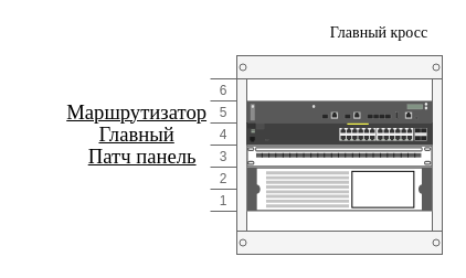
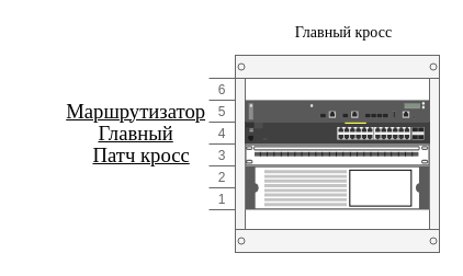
  <mxCell id="0" />
  <mxCell id="1" parent="0" />
  <mxCell id="2" value="" style="strokeColor=#666666;html=1;verticalLabelPosition=bottom;labelBackgroundColor=#ffffff;verticalAlign=top;outlineConnect=0;shadow=0;dashed=0;shape=mxgraph.rackGeneral.container;fillColor2=#f4f4f4;container=1;collapsible=0;childLayout=rack;allowGaps=1;marginLeft=33;marginRight=9;marginTop=21;marginBottom=22;textColor=#666666;numDisp=ascend;fontStyle=4" parent="1" vertex="1"><mxGeometry x="190" y="50" width="210" height="180" as="geometry" /></mxCell>
  <mxCell id="3" value="" style="html=1;verticalLabelPosition=bottom;verticalAlign=top;outlineConnect=0;shadow=0;dashed=0;shape=mxgraph.rack.hpe_aruba.gateways_controllers.aruba_7210_mobility_controller_front;fontStyle=4" parent="2" vertex="1"><mxGeometry x="33" y="41" width="168" height="20" as="geometry" /></mxCell>
  <mxCell id="4" value="" style="html=1;verticalLabelPosition=bottom;verticalAlign=top;outlineConnect=0;shadow=0;dashed=0;shape=mxgraph.rack.hpe_aruba.switches.j9773a_2530_24g_poeplus_switch;fontStyle=4" parent="2" vertex="1"><mxGeometry x="33" y="61" width="168" height="20" as="geometry" /></mxCell>
  <mxCell id="5" value="" style="strokeColor=#666666;html=1;labelPosition=right;align=left;spacingLeft=15;shadow=0;dashed=0;outlineConnect=0;shape=mxgraph.rack.general.cat5e_rack_mount_patch_panel_24_ports;fontStyle=4" parent="2" vertex="1"><mxGeometry x="33" y="81" width="168" height="20" as="geometry" /></mxCell>
  <mxCell id="6" value="" style="shape=mxgraph.rack.apc.apc_smart_ups_1000-3000_va_2u;html=1;labelPosition=right;align=left;spacingLeft=15;dashed=0;shadow=0;fillColor=#ffffff;fontStyle=4" parent="2" vertex="1"><mxGeometry x="33" y="101" width="168" height="40" as="geometry" /></mxCell>
  <mxCell id="7" value="&lt;p class=&quot;MsoNormal&quot; style=&quot;text-align: justify ; margin-bottom: 0.0pt ; text-indent: 35.45pt ; line-height: 150%&quot;&gt;&lt;span style=&quot;font-size: 14pt ; line-height: 150% ; font-family: &amp;quot;times new roman&amp;quot; , serif&quot;&gt;Маршрутизатор&lt;/span&gt;&lt;/p&gt;" style="text;html=1;strokeColor=none;fillColor=none;align=center;verticalAlign=middle;whiteSpace=wrap;rounded=0;fontFamily=Times New Roman;fontSize=14;fontStyle=4" parent="1" vertex="1"><mxGeometry x="20" y="84" width="160" height="20" as="geometry" /></mxCell>
  <mxCell id="8" value="&lt;p class=&quot;MsoNormal&quot; style=&quot;margin-bottom: 0cm ; margin-bottom: 0.0pt ; text-align: justify ; text-indent: 35.45pt ; line-height: 150%&quot;&gt;&lt;span style=&quot;font-size: 14pt ; line-height: 150% ; font-family: &amp;quot;times new roman&amp;quot; , serif&quot;&gt;Главный&lt;span&gt;&lt;/span&gt;&lt;/span&gt;&lt;/p&gt;" style="text;html=1;strokeColor=none;fillColor=none;align=center;verticalAlign=middle;whiteSpace=wrap;rounded=0;fontFamily=Times New Roman;fontSize=14;fontStyle=4" parent="1" vertex="1"><mxGeometry x="80" y="104" width="40" height="20" as="geometry" /></mxCell>
- <mxCell id="9" value="&lt;p class=&quot;MsoNormal&quot; style=&quot;margin-bottom: 0cm ; margin-bottom: 0.0pt ; text-align: justify ; text-indent: 35.45pt ; line-height: 150%&quot;&gt;&lt;u&gt;&lt;span style=&quot;font-size: 14.0pt ; line-height: 150% ; font-family: &amp;#34;times new roman&amp;#34; , serif&quot;&gt;Патч панель&lt;/span&gt;&lt;/u&gt;&lt;/p&gt;" style="text;html=1;strokeColor=none;fillColor=none;align=center;verticalAlign=middle;whiteSpace=wrap;rounded=0;fontFamily=Times New Roman;fontSize=14;" parent="1" vertex="1"><mxGeometry x="30" y="124" width="150" height="20" as="geometry" /></mxCell>
- <mxCell id="10" value="Главный кросс" style="text;html=1;strokeColor=none;fillColor=none;align=center;verticalAlign=middle;whiteSpace=wrap;rounded=0;fontFamily=Times New Roman;fontSize=14;" parent="1" vertex="1"><mxGeometry x="273" y="20" width="140" height="20" as="geometry" /></mxCell>
+ <mxCell id="9" value="&lt;p class=&quot;MsoNormal&quot; style=&quot;margin-bottom: 0cm ; margin-bottom: 0.0pt ; text-align: justify ; text-indent: 35.45pt ; line-height: 150%&quot;&gt;&lt;u&gt;&lt;span style=&quot;font-size: 14.0pt ; line-height: 150% ; font-family: &amp;#34;times new roman&amp;#34; , serif&quot;&gt;Патч кросс&lt;/span&gt;&lt;/u&gt;&lt;/p&gt;" style="text;html=1;strokeColor=none;fillColor=none;align=center;verticalAlign=middle;whiteSpace=wrap;rounded=0;fontFamily=Times New Roman;fontSize=14;" parent="1" vertex="1"><mxGeometry x="30" y="124" width="150" height="20" as="geometry" /></mxCell>
+ <mxCell id="10" value="Главный кросс" style="text;html=1;strokeColor=none;fillColor=none;align=center;verticalAlign=middle;whiteSpace=wrap;rounded=0;fontFamily=Times New Roman;fontSize=14;" parent="1" vertex="1"><mxGeometry x="243" y="20" width="140" height="20" as="geometry" /></mxCell>
